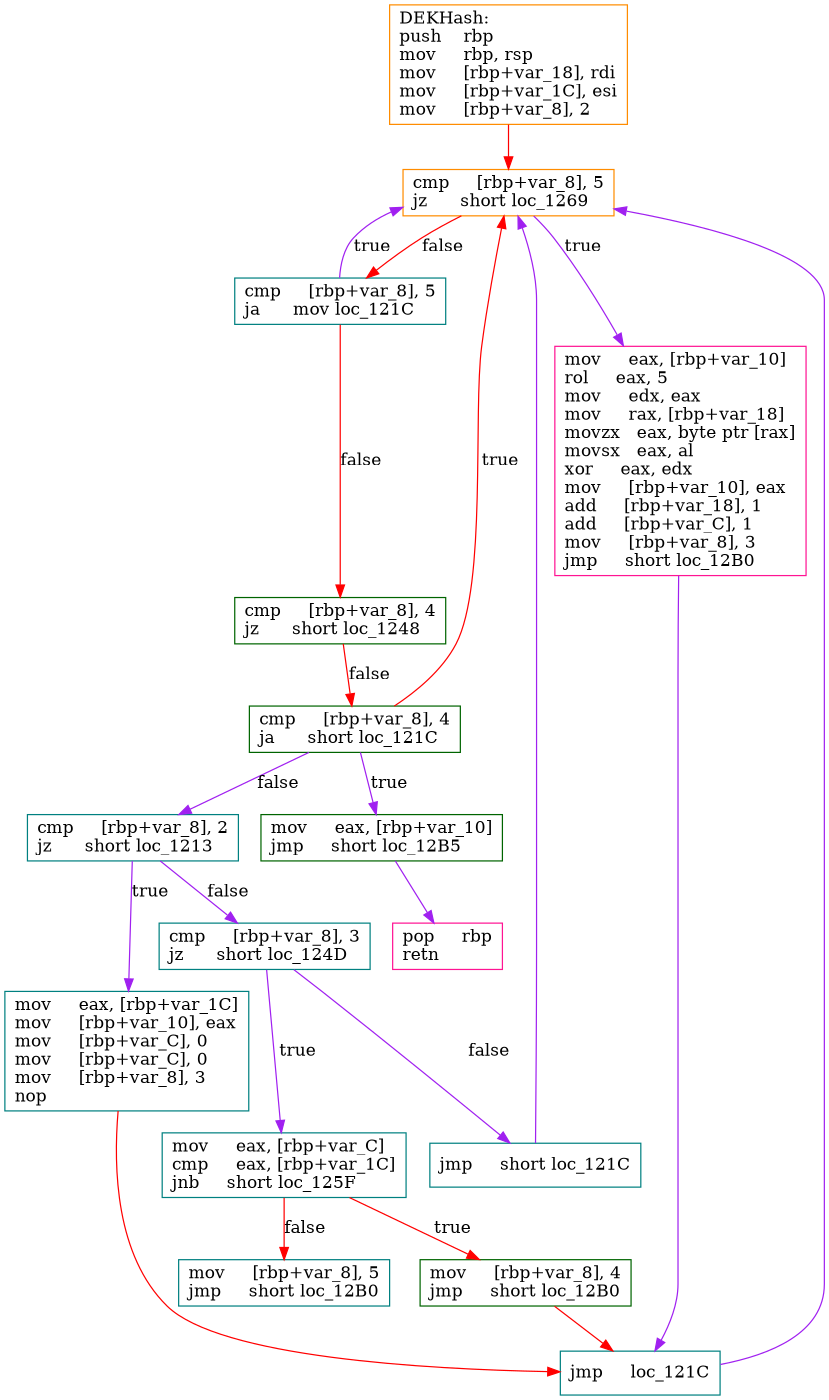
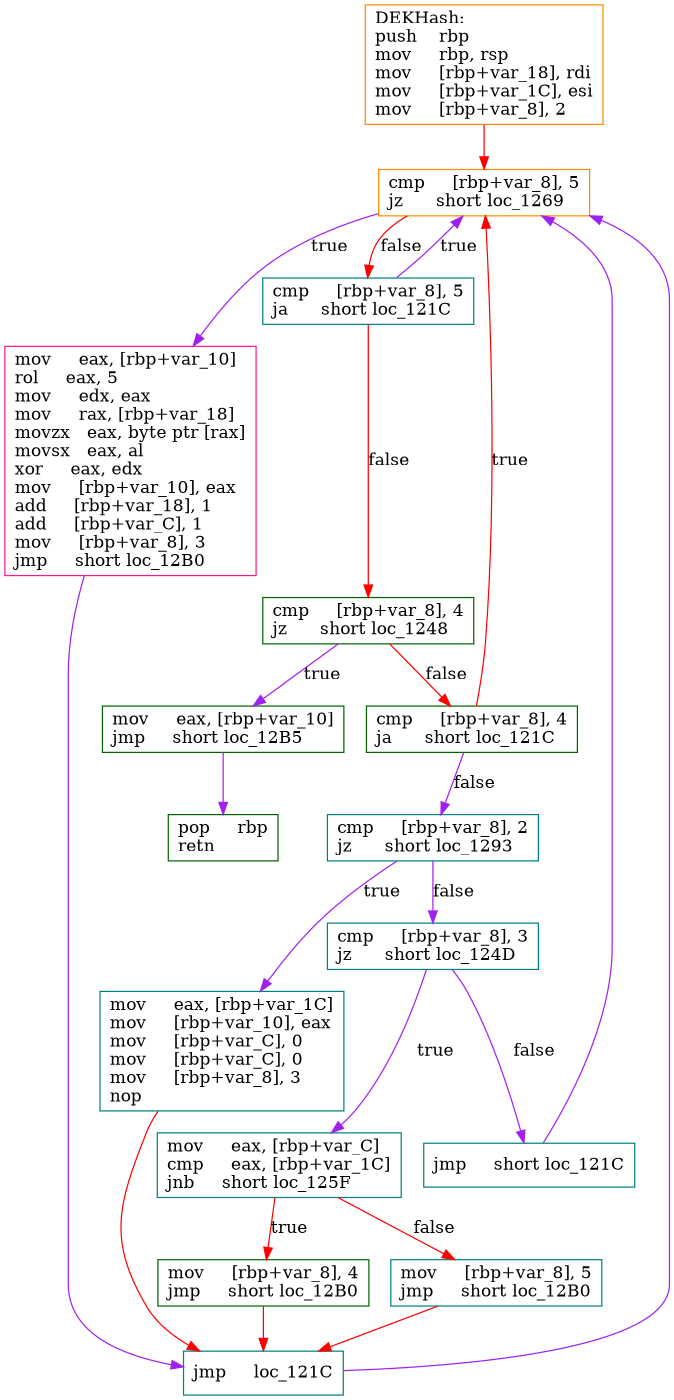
  digraph {
    node [color=teal shape=box]
    edge [color=purple]
    n1 [color=darkorange label="DEKHash:\lpush    rbp\lmov     rbp, rsp\lmov     [rbp+var_18], rdi\lmov     [rbp+var_1C], esi\lmov     [rbp+var_8], 2\l"]
    n2 [color=darkorange label="cmp     [rbp+var_8], 5\ljz      short loc_1269\l"]
-   n3 [label="cmp     [rbp+var_8], 5\lja      mov loc_121C\l"]
+   n3 [label="cmp     [rbp+var_8], 5\lja      short loc_121C\l"]
    n4 [color=deeppink label="mov     eax, [rbp+var_10]\lrol     eax, 5\lmov     edx, eax\lmov     rax, [rbp+var_18]\lmovzx   eax, byte ptr [rax]\lmovsx   eax, al\lxor     eax, edx\lmov     [rbp+var_10], eax\ladd     [rbp+var_18], 1\ladd     [rbp+var_C], 1\lmov     [rbp+var_8], 3\ljmp     short loc_12B0\l"]
    n5 [color=darkgreen label="cmp     [rbp+var_8], 4\ljz      short loc_1248\l"]
    n6 [label="jmp     loc_121C\l"]
    n7 [color=darkgreen label="cmp     [rbp+var_8], 4\lja      short loc_121C\l"]
    n8 [color=darkgreen label="mov     eax, [rbp+var_10]\ljmp     short loc_12B5\l"]
-   n9 [label="cmp     [rbp+var_8], 2\ljz      short loc_1213\l"]
-   n10 [color=deeppink label="pop     rbp\lretn\l"]
+   n9 [label="cmp     [rbp+var_8], 2\ljz      short loc_1293\l"]
+   n10 [color=darkgreen label="pop     rbp\lretn\l"]
    n11 [label="cmp     [rbp+var_8], 3\ljz      short loc_124D\l"]
    n12 [label="mov     eax, [rbp+var_1C]\lmov     [rbp+var_10], eax\lmov     [rbp+var_C], 0\lmov     [rbp+var_C], 0\lmov     [rbp+var_8], 3\lnop\l"]
    n13 [label="jmp     short loc_121C\l"]
    n14 [label="mov     eax, [rbp+var_C]\lcmp     eax, [rbp+var_1C]\ljnb     short loc_125F\l"]
    n15 [label="mov     [rbp+var_8], 5\ljmp     short loc_12B0\l"]
    n16 [color=darkgreen label="mov     [rbp+var_8], 4\ljmp     short loc_12B0\l"]
    n1 -> n2 [color=red]
    n2 -> n3 [color=red label=false]
    n2 -> n4 [label=true]
    n3 -> n2 [label=true]
    n3 -> n5 [color=red label=false]
    n4 -> n6
    n5 -> n7 [color=red label=false]
-   n7 -> n8 [label=true]
+   n5 -> n8 [label=true]
    n6 -> n2
    n7 -> n2 [color=red label=true]
    n7 -> n9 [label=false]
    n8 -> n10
    n9 -> n11 [label=false]
    n9 -> n12 [label=true]
    n11 -> n13 [label=false]
    n11 -> n14 [label=true]
    n12 -> n6 [color=red]
    n13 -> n2
    n14 -> n15 [color=red label=false]
    n14 -> n16 [color=red label=true]
+   n15 -> n6 [color=red]
    n16 -> n6 [color=red]
  }
